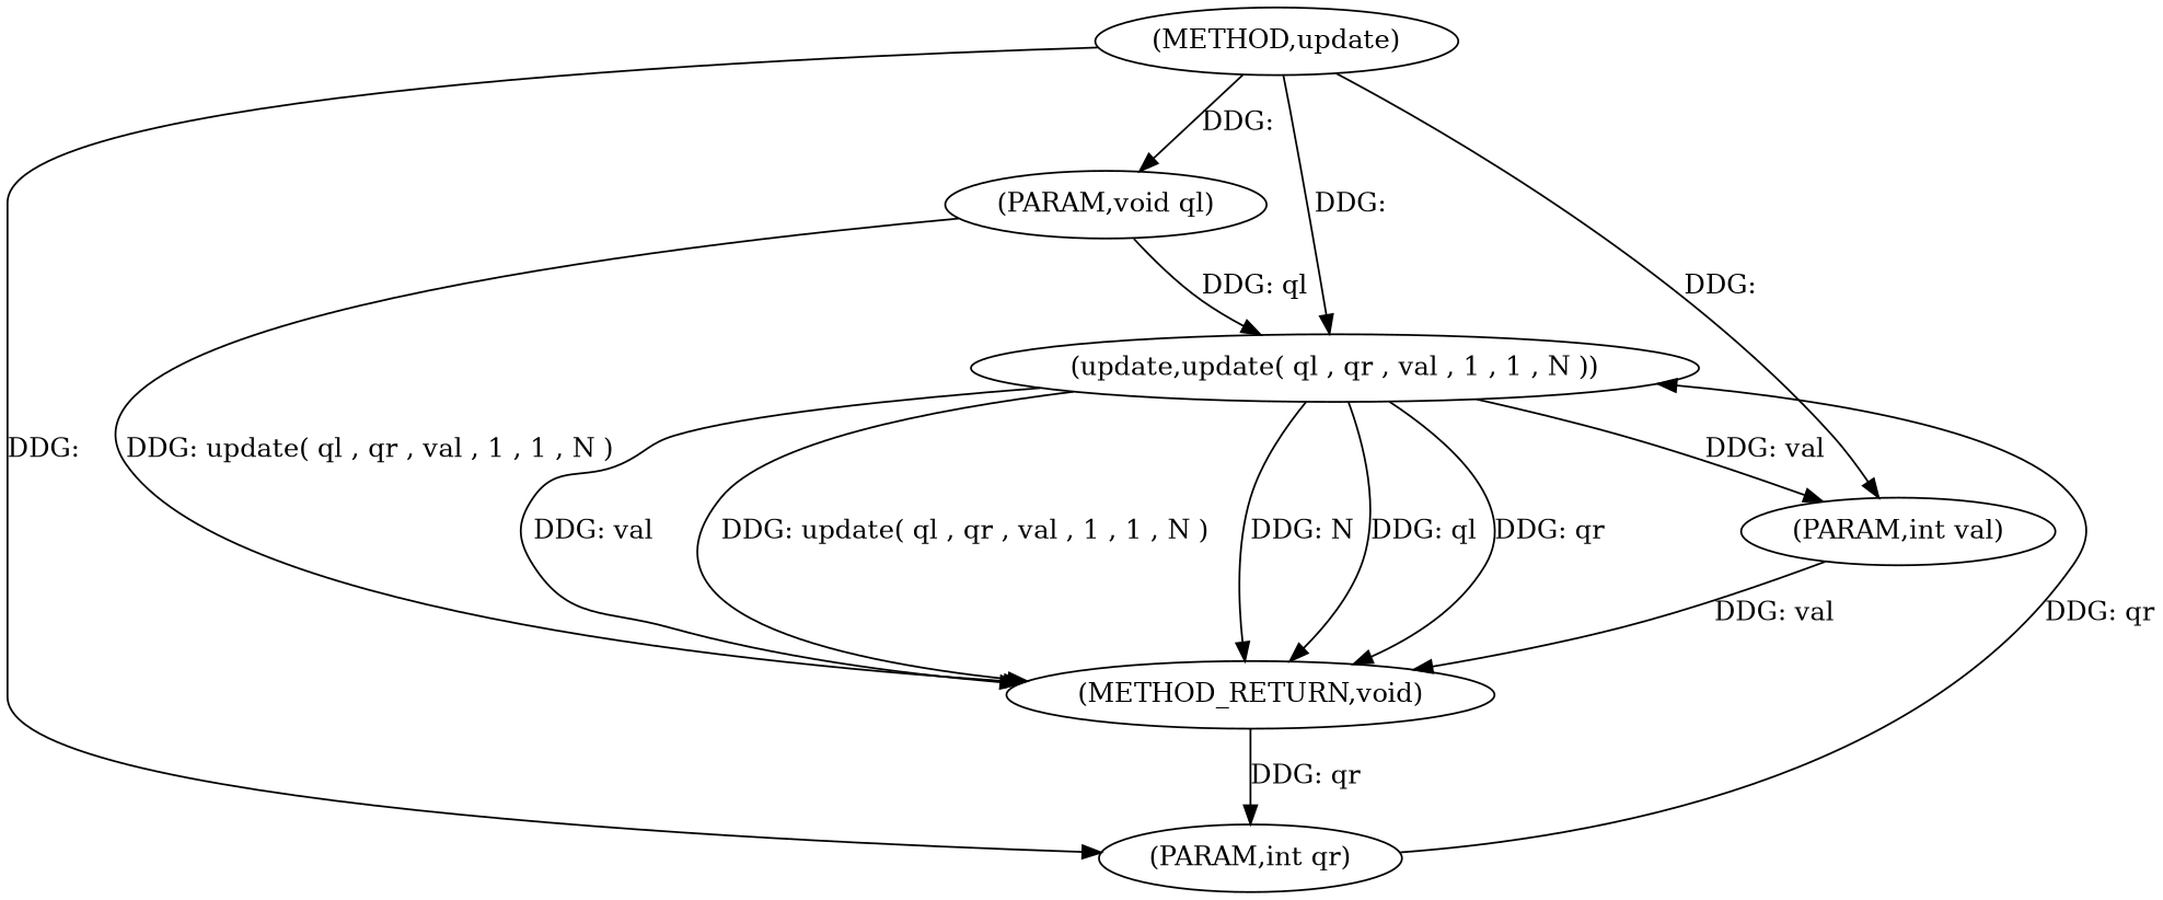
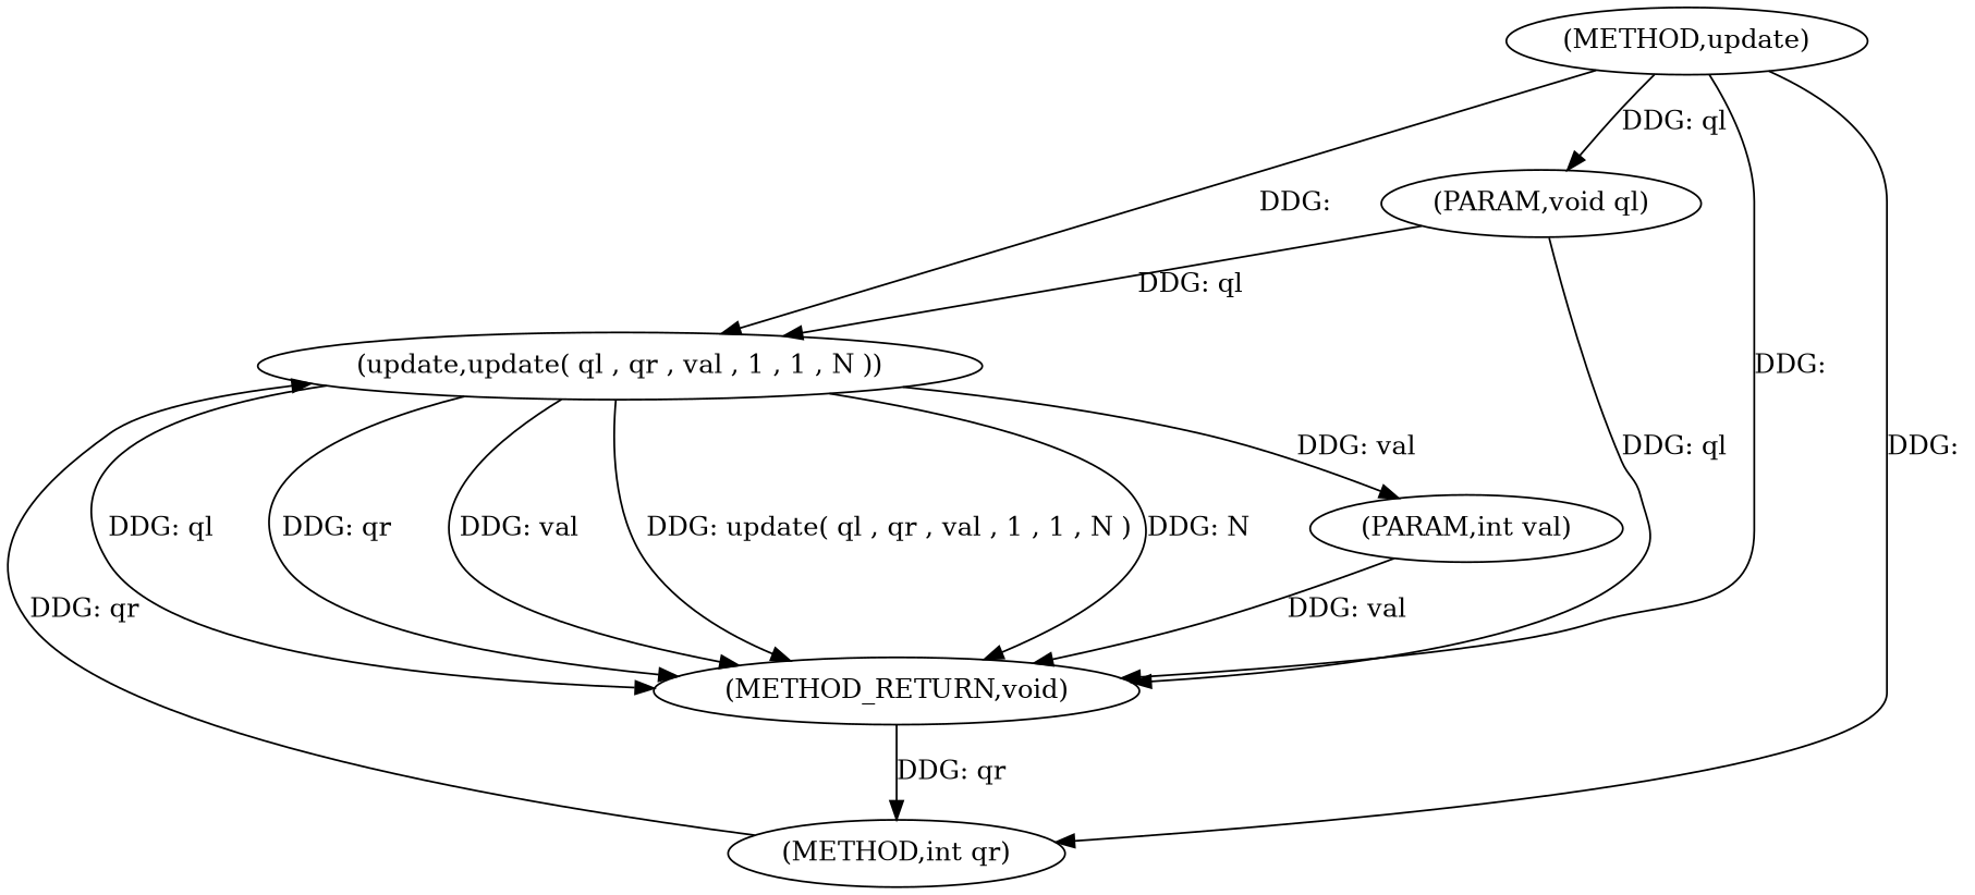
  digraph {
    n1 [label="(METHOD,update)"]
    n2 [label="(PARAM,void ql)"]
-   n3 [label="(PARAM,int qr)"]
+   n3 [label="(METHOD,int qr)"]
    n4 [label="(PARAM,int val)"]
    n5 [label="(update,update( ql , qr , val , 1 , 1 , N ))"]
    n6 [label="(METHOD_RETURN,void)"]
-   n1 -> n2 [label="DDG: "]
+   n1 -> n2 [label="DDG: ql"]
    n1 -> n3 [label="DDG: "]
-   n1 -> n4 [label="DDG: "]
+   n1 -> n6 [label="DDG: "]
    n1 -> n5 [label="DDG: "]
    n2 -> n5 [label="DDG: ql"]
-   n2 -> n6 [label="DDG: update( ql , qr , val , 1 , 1 , N )"]
+   n2 -> n6 [label="DDG: ql"]
    n3 -> n5 [label="DDG: qr"]
    n4 -> n6 [label="DDG: val"]
    n5 -> n4 [label="DDG: val"]
    n5 -> n6 [label="DDG: ql"]
    n5 -> n6 [label="DDG: qr"]
    n5 -> n6 [label="DDG: val"]
    n5 -> n6 [label="DDG: update( ql , qr , val , 1 , 1 , N )"]
    n5 -> n6 [label="DDG: N"]
    n6 -> n3 [label="DDG: qr"]
  }
